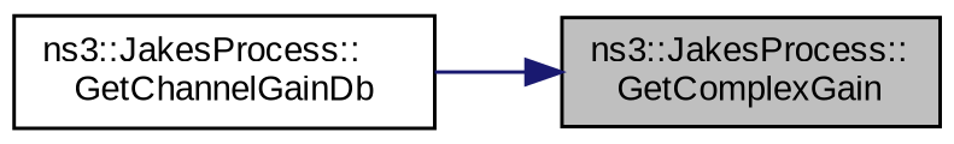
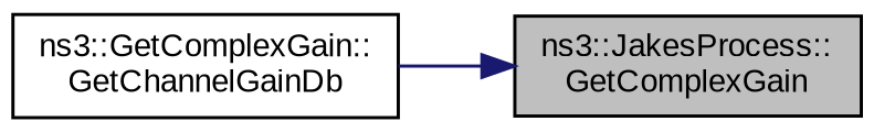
  digraph {
    rankdir=RL
    fontname="Liberation Sans"
    node [color=black fontname="Liberation Sans" fontsize=10 shape=record style=filled]
    n1 [fillcolor=grey75 fontcolor=black height=0.2 label="ns3::JakesProcess::\lGetComplexGain" width=0.4]
-   n2 [fillcolor=white height=0.2 label="ns3::JakesProcess::\lGetChannelGainDb" width=0.4]
+   n2 [fillcolor=white height=0.2 label="ns3::GetComplexGain::\lGetChannelGainDb" width=0.4]
    n1 -> n2 [color=midnightblue dir=back fontname="Liberation Sans" fontsize=10 labelfontname=Helvetica labelfontsize=10 style=solid]
  }
